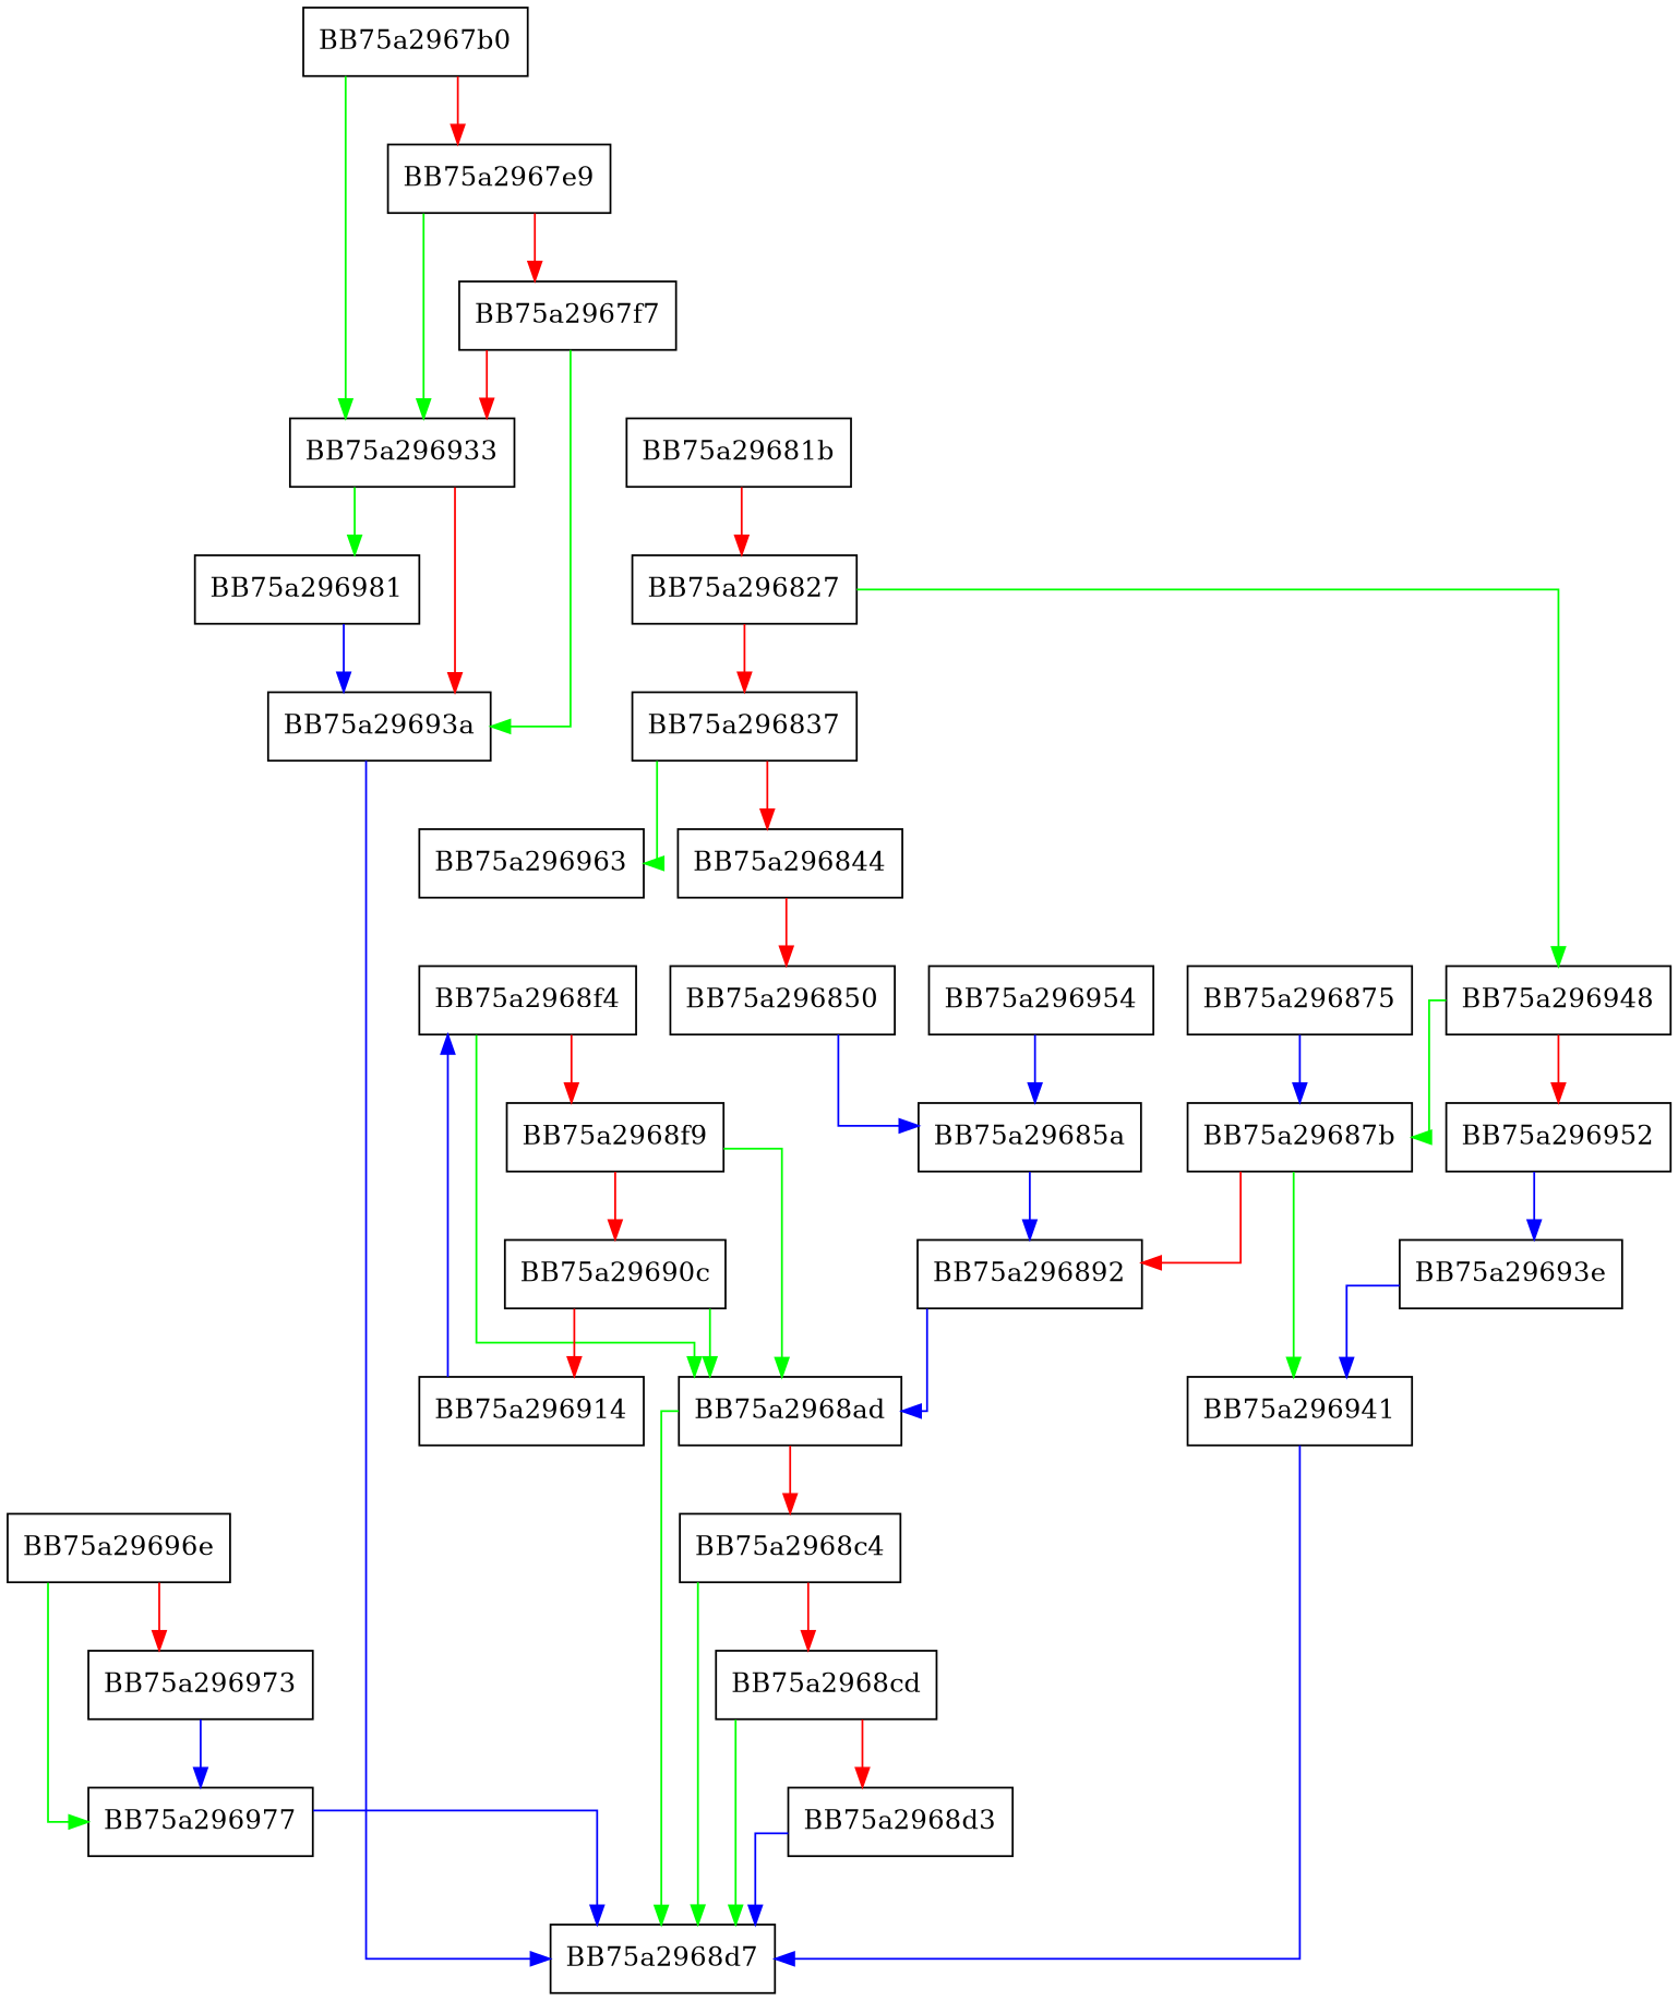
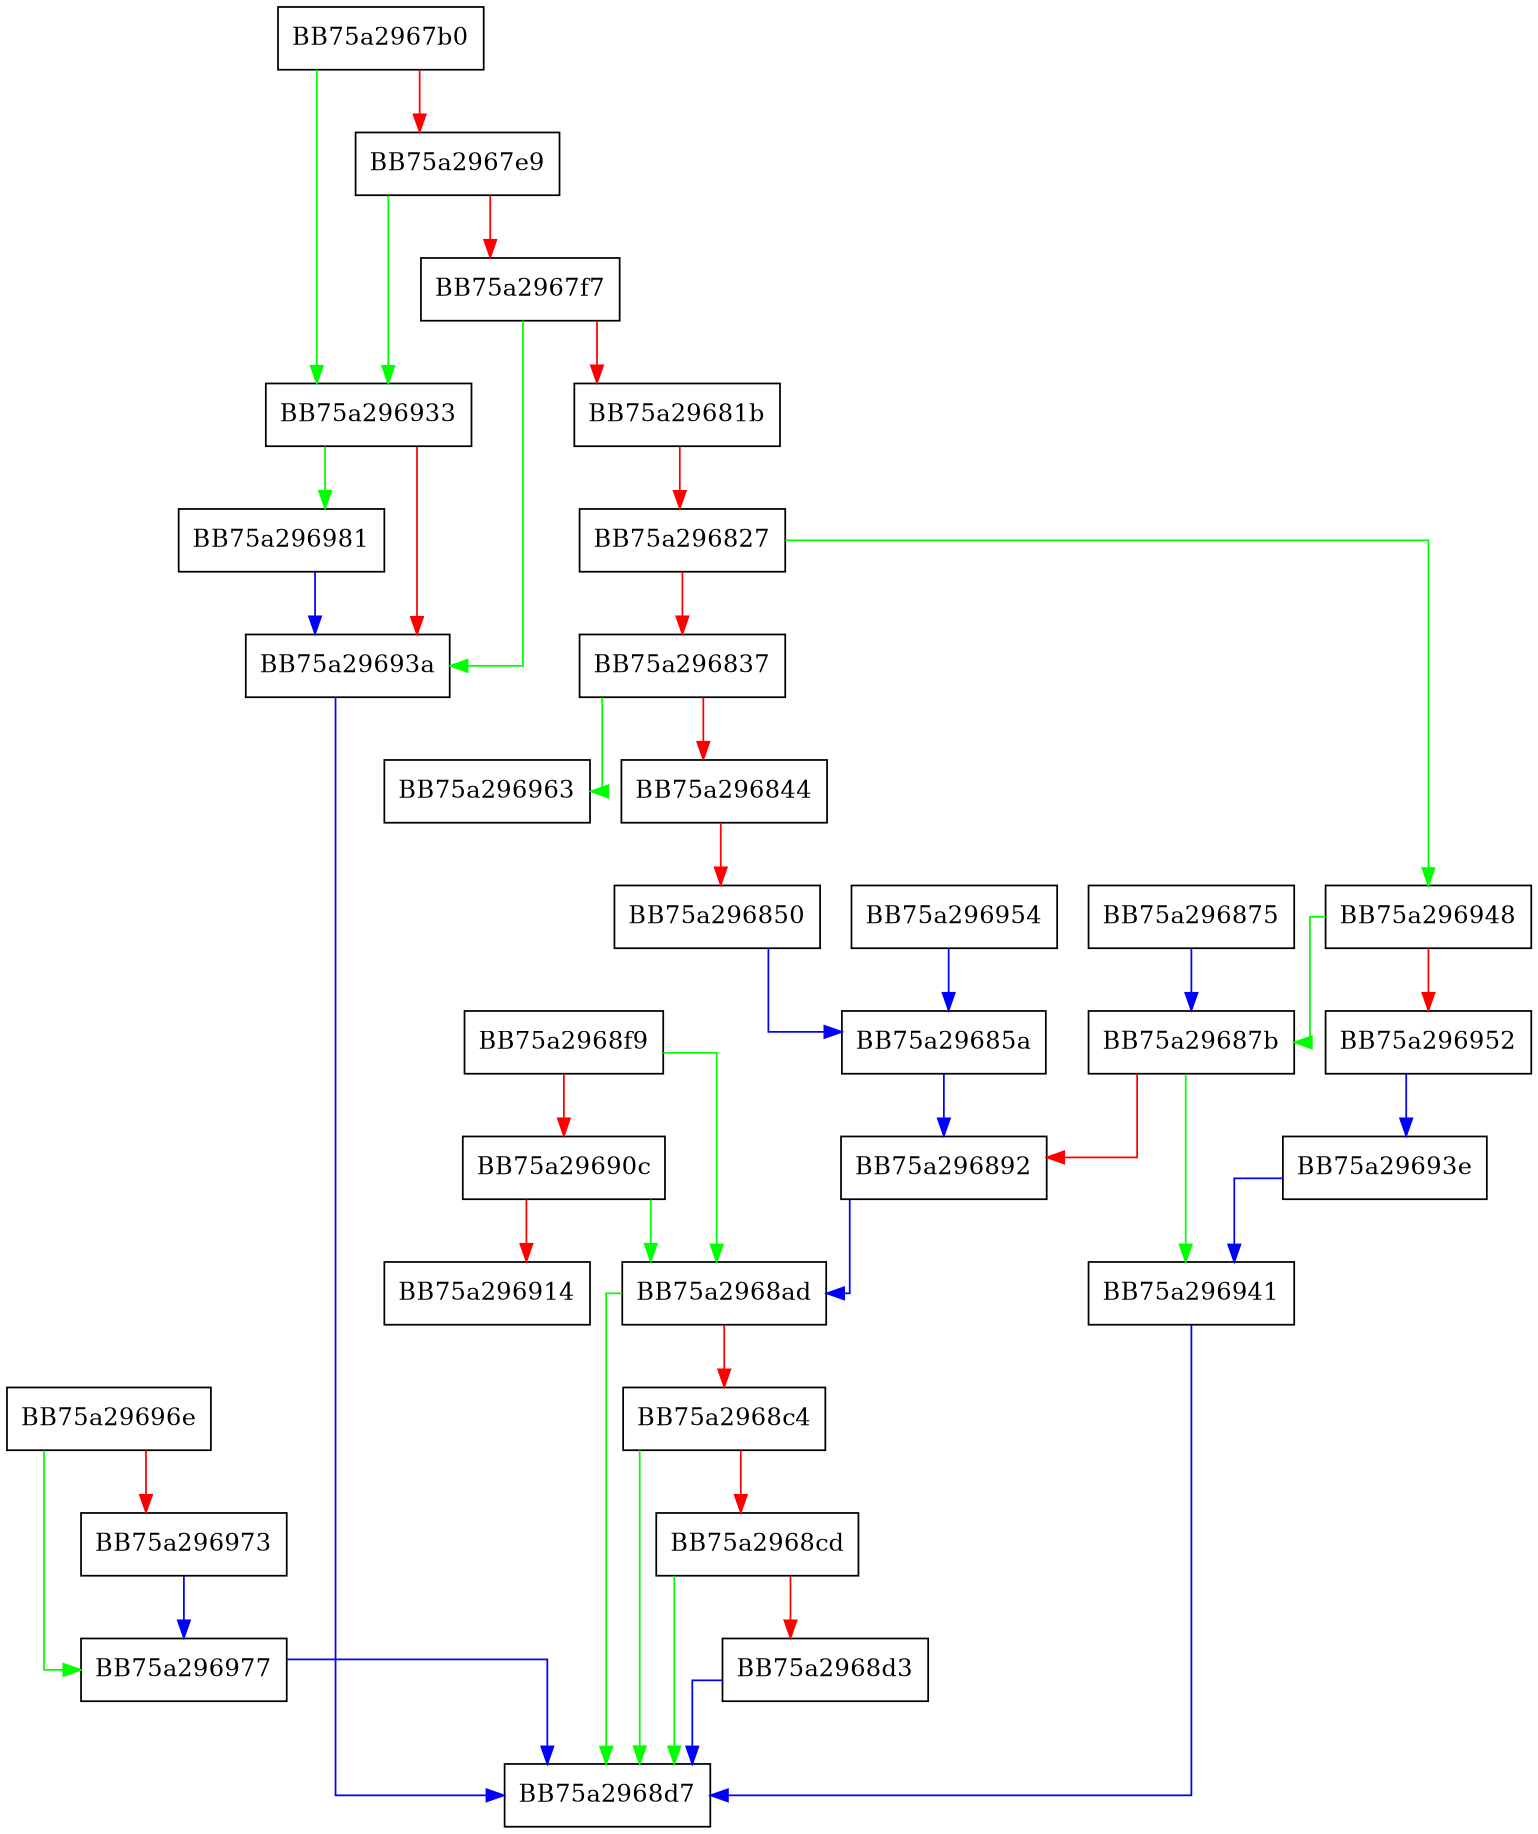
  digraph {
    splines=ortho
    node [shape=box]
    edge [color=red]
    BB75a2967b0
    BB75a2967e9
    BB75a296933
    BB75a29696e
    BB75a296977
    BB75a296973
    BB75a2967f7
    BB75a2968d7
    BB75a29693a
    BB75a296981
    BB75a29681b
    BB75a296827
    BB75a296948
    BB75a296837
-   BB75a2968f4
    BB75a2968ad
    BB75a2968f9
    BB75a29687b
    BB75a296952
    BB75a296963
    BB75a296844
    BB75a296892
    BB75a296941
    BB75a29693e
    BB75a296850
    BB75a29685a
    BB75a296954
    BB75a296875
    BB75a2968c4
    BB75a2968cd
    BB75a2968d3
    BB75a29690c
    BB75a296914
    BB75a2967b0 -> BB75a2967e9
    BB75a2967b0 -> BB75a296933 [color=green]
    BB75a2967e9 -> BB75a296933 [color=green]
    BB75a2967e9 -> BB75a2967f7
    BB75a296933 -> BB75a29693a
    BB75a296933 -> BB75a296981 [color=green]
    BB75a29696e -> BB75a296977 [color=green]
    BB75a29696e -> BB75a296973
    BB75a296977 -> BB75a2968d7 [color=blue]
    BB75a296973 -> BB75a296977 [color=blue]
    BB75a2967f7 -> BB75a29693a [color=green]
-   BB75a2967f7 -> BB75a296933
+   BB75a2967f7 -> BB75a29681b
    BB75a29693a -> BB75a2968d7 [color=blue]
    BB75a296981 -> BB75a29693a [color=blue]
    BB75a29681b -> BB75a296827
    BB75a296827 -> BB75a296948 [color=green]
    BB75a296827 -> BB75a296837
    BB75a296948 -> BB75a29687b [color=green]
    BB75a296948 -> BB75a296952
    BB75a296837 -> BB75a296963 [color=green]
    BB75a296837 -> BB75a296844
-   BB75a2968f4 -> BB75a2968ad [color=green]
-   BB75a2968f4 -> BB75a2968f9
    BB75a2968ad -> BB75a2968d7 [color=green]
    BB75a2968ad -> BB75a2968c4
    BB75a2968f9 -> BB75a2968ad [color=green]
    BB75a2968f9 -> BB75a29690c
    BB75a29687b -> BB75a296892
    BB75a29687b -> BB75a296941 [color=green]
    BB75a296952 -> BB75a29693e [color=blue]
    BB75a296844 -> BB75a296850
    BB75a296892 -> BB75a2968ad [color=blue]
    BB75a296941 -> BB75a2968d7 [color=blue]
    BB75a29693e -> BB75a296941 [color=blue]
    BB75a296850 -> BB75a29685a [color=blue]
    BB75a29685a -> BB75a296892 [color=blue]
    BB75a296954 -> BB75a29685a [color=blue]
    BB75a296875 -> BB75a29687b [color=blue]
    BB75a2968c4 -> BB75a2968d7 [color=green]
    BB75a2968c4 -> BB75a2968cd
    BB75a2968cd -> BB75a2968d7 [color=green]
    BB75a2968cd -> BB75a2968d3
    BB75a2968d3 -> BB75a2968d7 [color=blue]
    BB75a29690c -> BB75a2968ad [color=green]
    BB75a29690c -> BB75a296914
-   BB75a296914 -> BB75a2968f4 [color=blue]
  }
